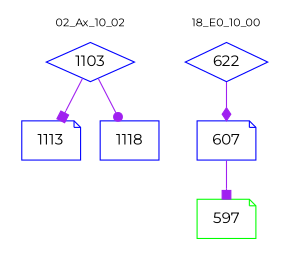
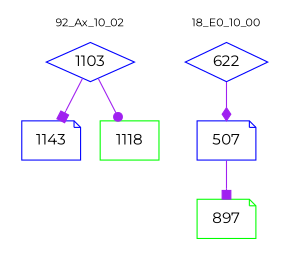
  digraph {
    fontname=Montserrat
    node [color=blue fontname=Montserrat shape=note]
    edge [arrowhead=box color=purple fontname=Montserrat]
    n1 [label=1103 shape=diamond]
-   n2 [label=1113]
-   n3 [label=1118 shape=box]
-   n4 [label=607]
-   n5 [color=green label=597]
+   n2 [label=1143]
+   n3 [color=green label=1118 shape=box]
+   n4 [label=507]
+   n5 [color=green label=897]
    n6 [label=622 shape=diamond]
    subgraph cluster_1 {
      color=white
      fontsize=10
-     label="02_Ax_10_02"
+     label="92_Ax_10_02"
      n1
      n2
      n3
    }
    subgraph cluster_2 {
      color=white
      fontsize=10
      label="18_E0_10_00"
      n4
      n5
      n6
    }
    n1 -> n2
    n1 -> n3 [arrowhead=dot]
    n4 -> n5
    n6 -> n4 [arrowhead=diamond]
  }
